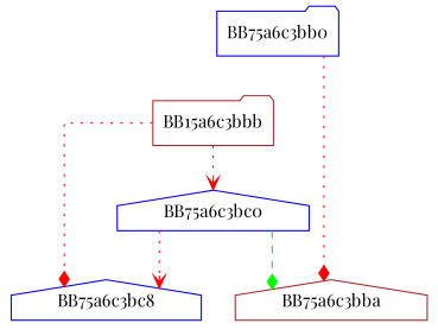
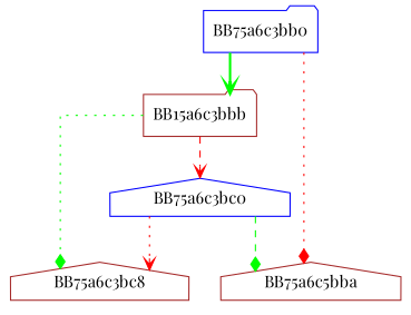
  digraph {
    fontname="Playfair Display"
    splines=ortho
    node [color=blue fontname="Playfair Display" shape=house]
    edge [arrowhead=vee color=green fontname="Playfair Display" style=dotted]
    BB75a6c3bb0 [shape=folder]
    n2 [color=brown label=BB15a6c3bbb shape=folder]
-   BB75a6c3bba [color=brown]
-   BB75a6c3bc8
+   BB75a6c3bba [color=brown label=BB75a6c5bba]
+   BB75a6c3bc8 [color=brown]
    BB75a6c3bc0
+   BB75a6c3bb0 -> n2 [style=bold]
    BB75a6c3bb0 -> BB75a6c3bba [arrowhead=diamond color=red]
-   n2 -> BB75a6c3bc8 [arrowhead=diamond color=red]
-   n2 -> BB75a6c3bc0 [color=red]
+   n2 -> BB75a6c3bc8 [arrowhead=diamond]
+   n2 -> BB75a6c3bc0 [color=red style=dashed]
    BB75a6c3bc0 -> BB75a6c3bba [arrowhead=diamond style=dashed]
    BB75a6c3bc0 -> BB75a6c3bc8 [color=red]
  }
